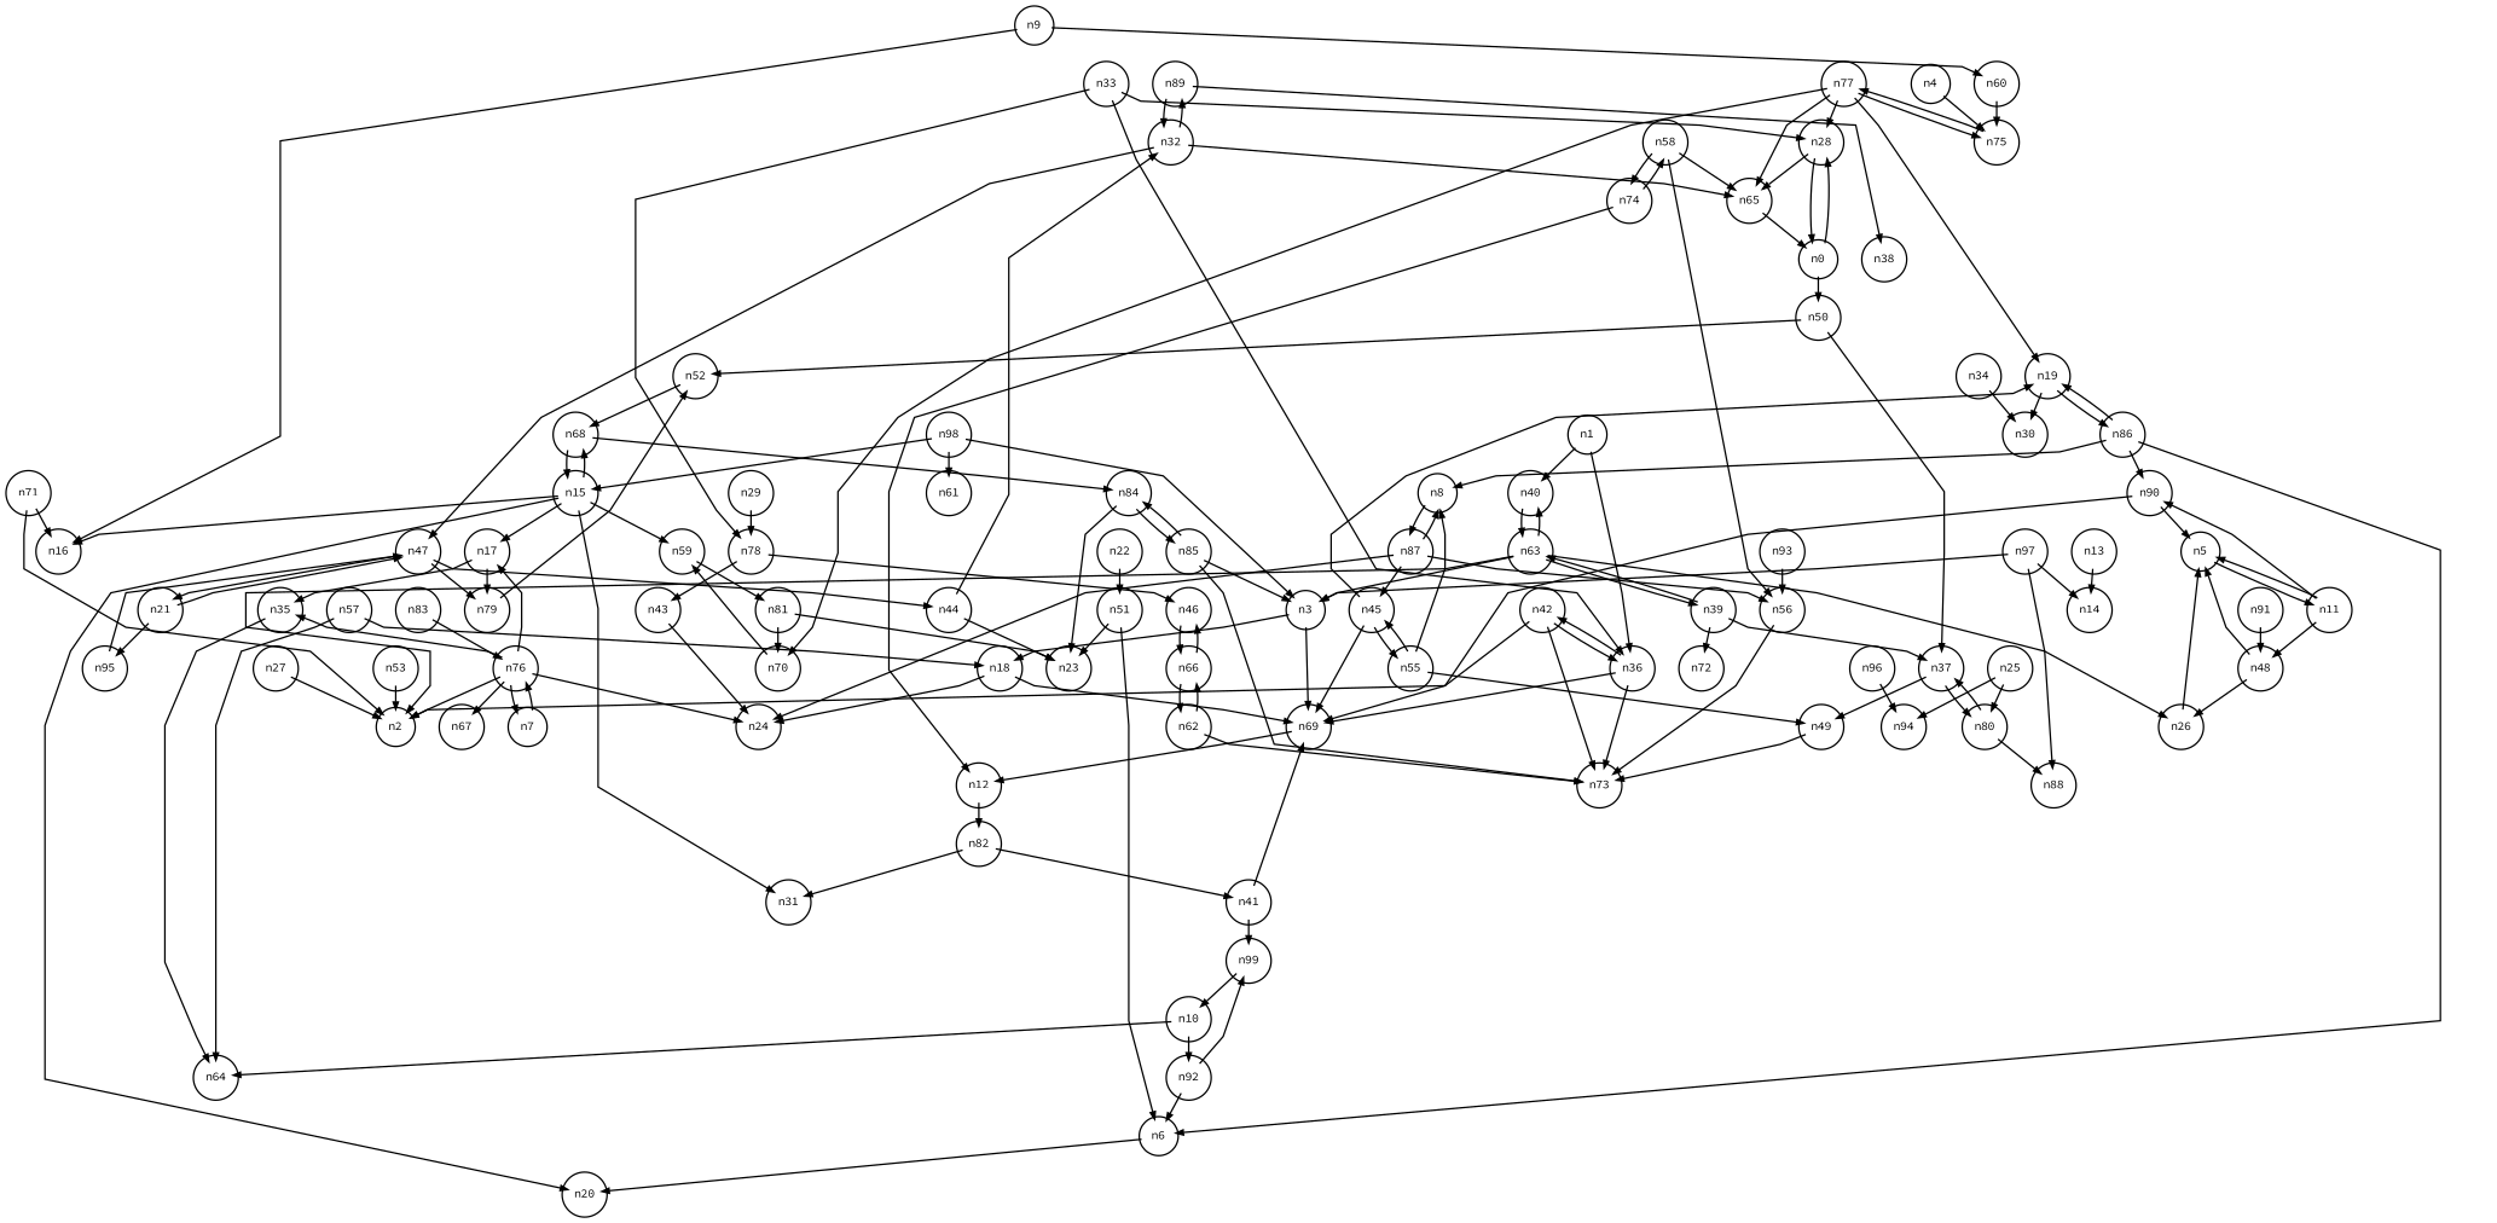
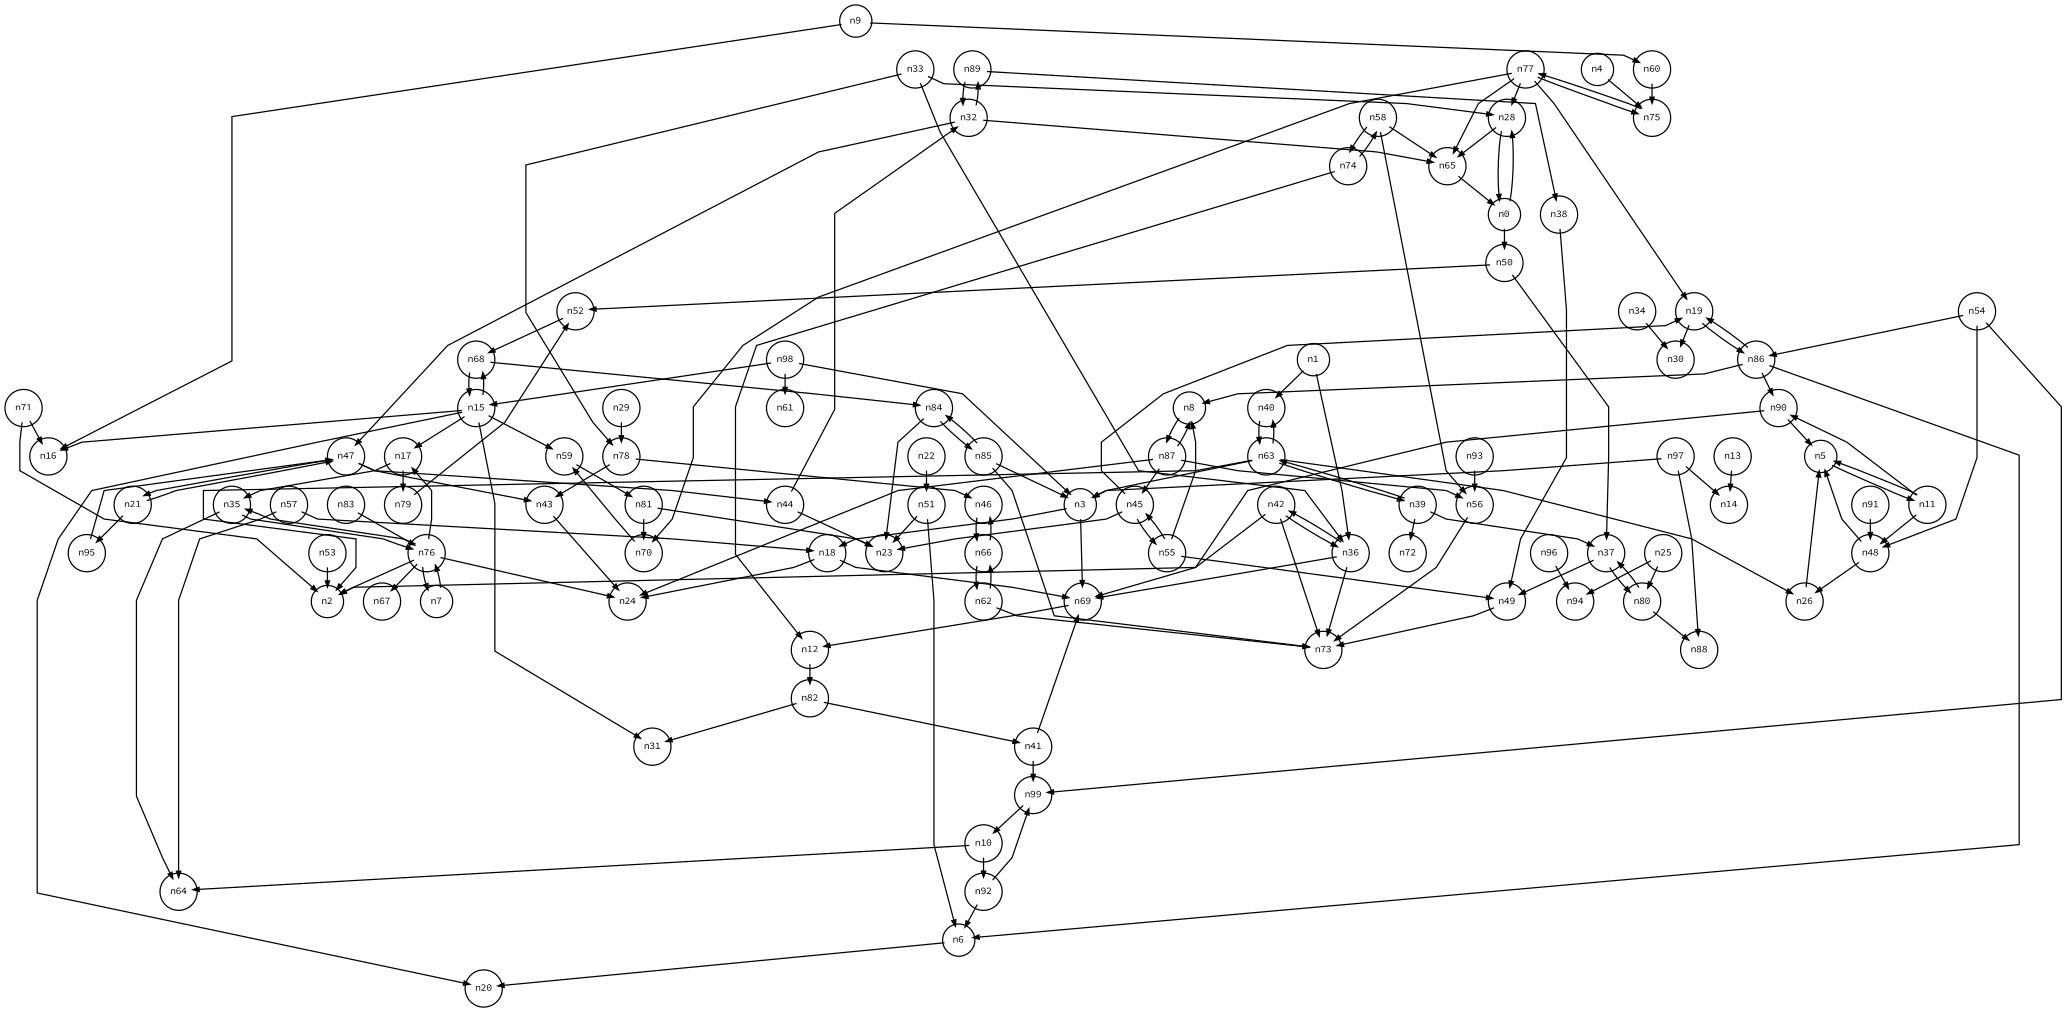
  digraph {
    fontname="Source Code Pro"
    fontsize=8
    nodesep=0.22
    nodesize=0.32
    ranksep=0.22
    splines=polyline
    node [fixedsize=shape fontname="Source Code Pro" fontsize=8 shape=circle]
    edge [arrowsize=0.5 fontname="Source Code Pro"]
    n28 [width=0.32]
    n65 [width=0.32]
    n0 [width=0.32]
    n50 [width=0.32]
    n37 [width=0.32]
    n52 [width=0.32]
    n80 [width=0.32]
    n49 [width=0.32]
    n68 [width=0.32]
    n88 [width=0.32]
    n73 [width=0.32]
    n15 [width=0.32]
    n84 [width=0.32]
    n36 [width=0.32]
    n69 [width=0.32]
    n42 [width=0.32]
    n12 [width=0.32]
    n2 [width=0.32]
    n82 [width=0.32]
    n1 [width=0.32]
    n40 [width=0.32]
    n63 [width=0.32]
    n3 [width=0.32]
    n26 [width=0.32]
    n39 [width=0.32]
    n18 [width=0.32]
    n5 [width=0.32]
    n72 [width=0.32]
    n24 [width=0.32]
    n31 [width=0.32]
    n41 [width=0.32]
    n75 [width=0.32]
    n77 [width=0.32]
    n19 [width=0.32]
    n70 [width=0.32]
    n30 [width=0.32]
    n86 [width=0.32]
    n59 [width=0.32]
    n4 [width=0.32]
    n11 [width=0.32]
    n48 [width=0.32]
    n90 [width=0.32]
    n6 [width=0.32]
    n20 [width=0.32]
    n9 [width=0.32]
    n16 [width=0.32]
    n60 [width=0.32]
    n10 [width=0.32]
    n64 [width=0.32]
    n92 [width=0.32]
    n99 [width=0.32]
    n13 [width=0.32]
    n14 [width=0.32]
    n17 [width=0.32]
    n79 [width=0.32]
    n35 [width=0.32]
    n81 [width=0.32]
    n76 [width=0.32]
    n23 [width=0.32]
    n85 [width=0.32]
    n7 [width=0.32]
    n67 [width=0.32]
    n8 [width=0.32]
    n87 [width=0.32]
    n95 [width=0.32]
    n47 [width=0.32]
    n21 [width=0.32]
    n44 [width=0.32]
    n32 [width=0.32]
    n51 [width=0.32]
    n22 [width=0.32]
    n25 [width=0.32]
    n94 [width=0.32]
-   n27 [width=0.32]
    n78 [width=0.32]
    n43 [width=0.32]
    n46 [width=0.32]
    n66 [width=0.32]
    n62 [width=0.32]
    n29 [width=0.32]
    n89 [width=0.32]
    n38 [width=0.32]
    n33 [width=0.32]
    n34 [width=0.32]
    n45 [width=0.32]
    n55 [width=0.32]
    n53 [width=0.32]
+   n54 [width=0.32]
    n56 [width=0.32]
    n57 [width=0.32]
    n58 [width=0.32]
    n74 [width=0.32]
    n71 [width=0.32]
    n83 [width=0.32]
    n91 [width=0.32]
    n93 [width=0.32]
    n96 [width=0.32]
    n97 [width=0.32]
    n98 [width=0.32]
    n61 [width=0.32]
    n28 -> n65
    n28 -> n0
    n65 -> n0
    n0 -> n28
    n0 -> n50
    n50 -> n37
    n50 -> n52
    n37 -> n80
    n37 -> n49
    n52 -> n68
    n80 -> n37
    n80 -> n88
    n49 -> n73
    n68 -> n15
    n68 -> n84
    n15 -> n68
    n15 -> n31
    n15 -> n59
    n15 -> n20
    n15 -> n16
    n15 -> n17
    n84 -> n23
    n84 -> n85
    n36 -> n73
    n36 -> n69
    n36 -> n42
    n69 -> n12
    n42 -> n73
    n42 -> n36
    n42 -> n2
    n12 -> n82
    n82 -> n31
    n82 -> n41
    n1 -> n36
    n1 -> n40
    n40 -> n63
    n63 -> n2
    n63 -> n40
    n63 -> n3
    n63 -> n26
    n63 -> n39
    n3 -> n69
    n3 -> n18
    n26 -> n5
    n39 -> n37
    n39 -> n63
    n39 -> n72
    n18 -> n69
    n18 -> n24
    n5 -> n11
    n41 -> n69
    n41 -> n99
    n75 -> n77
    n77 -> n28
    n77 -> n65
    n77 -> n75
    n77 -> n19
    n77 -> n70
    n19 -> n30
    n19 -> n86
    n70 -> n59
    n86 -> n19
    n86 -> n90
    n86 -> n6
    n86 -> n8
    n59 -> n81
    n4 -> n75
    n11 -> n5
    n11 -> n48
    n11 -> n90
    n48 -> n26
    n48 -> n5
    n90 -> n69
    n90 -> n5
    n6 -> n20
    n9 -> n16
    n9 -> n60
    n60 -> n75
    n10 -> n64
    n10 -> n92
    n92 -> n6
    n92 -> n99
    n99 -> n10
    n13 -> n14
    n17 -> n79
    n17 -> n35
    n79 -> n52
    n35 -> n64
+   n35 -> n76
    n81 -> n70
    n81 -> n23
    n76 -> n2
    n76 -> n24
    n76 -> n17
    n76 -> n35
    n76 -> n7
    n76 -> n67
    n85 -> n73
    n85 -> n84
    n85 -> n3
    n7 -> n76
    n8 -> n87
    n87 -> n24
    n87 -> n8
    n87 -> n45
    n87 -> n56
    n95 -> n47
-   n47 -> n79
+   n47 -> n43
    n47 -> n21
    n47 -> n44
    n21 -> n95
    n21 -> n47
    n44 -> n23
    n44 -> n32
    n32 -> n65
    n32 -> n47
    n32 -> n89
    n51 -> n6
    n51 -> n23
    n22 -> n51
    n25 -> n80
    n25 -> n94
-   n27 -> n2
    n78 -> n43
    n78 -> n46
    n43 -> n24
    n46 -> n66
    n66 -> n46
    n66 -> n62
    n62 -> n73
    n62 -> n66
    n29 -> n78
    n89 -> n32
    n89 -> n38
+   n38 -> n49
    n33 -> n28
    n33 -> n36
    n33 -> n78
    n34 -> n30
    n45 -> n19
-   n45 -> n69
+   n45 -> n23
    n45 -> n55
    n55 -> n49
    n55 -> n8
    n55 -> n45
    n53 -> n2
+   n54 -> n86
+   n54 -> n48
+   n54 -> n99
    n56 -> n73
    n57 -> n18
    n57 -> n64
    n58 -> n65
    n58 -> n56
    n58 -> n74
    n74 -> n12
    n74 -> n58
    n71 -> n2
    n71 -> n16
    n83 -> n76
    n91 -> n48
    n93 -> n56
    n96 -> n94
    n97 -> n88
    n97 -> n3
    n97 -> n14
    n98 -> n15
    n98 -> n3
    n98 -> n61
  }
